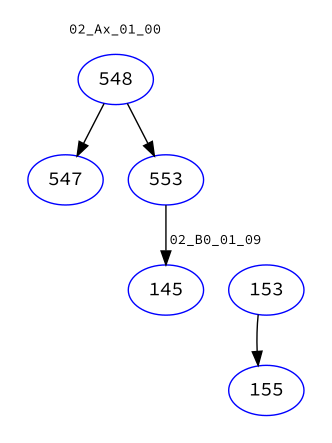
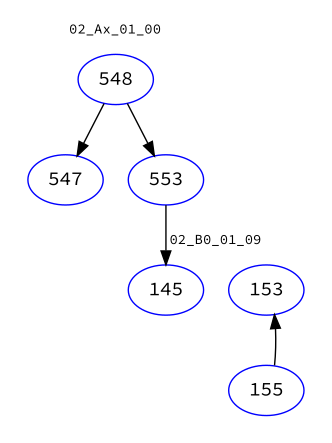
  digraph {
    fontname="Source Code Pro"
    node [color=blue fontname="Source Code Pro"]
    edge [color=black fontname="Source Code Pro"]
    n1 [label=548]
    n2 [label=547]
    n3 [label=553]
    n4 [label=153]
    n5 [label=145]
    n6 [label=155]
    subgraph cluster_1 {
      color=white
      fontsize=10
      label="02_Ax_01_00"
      n1
      n2
      n3
    }
    subgraph cluster_2 {
      color=white
      fontsize=10
      label="02_B0_01_09"
      n4
      n5
      n6
    }
    n1 -> n2
    n1 -> n3
    n3 -> n5
-   n4 -> n6
+   n6 -> n4
  }
